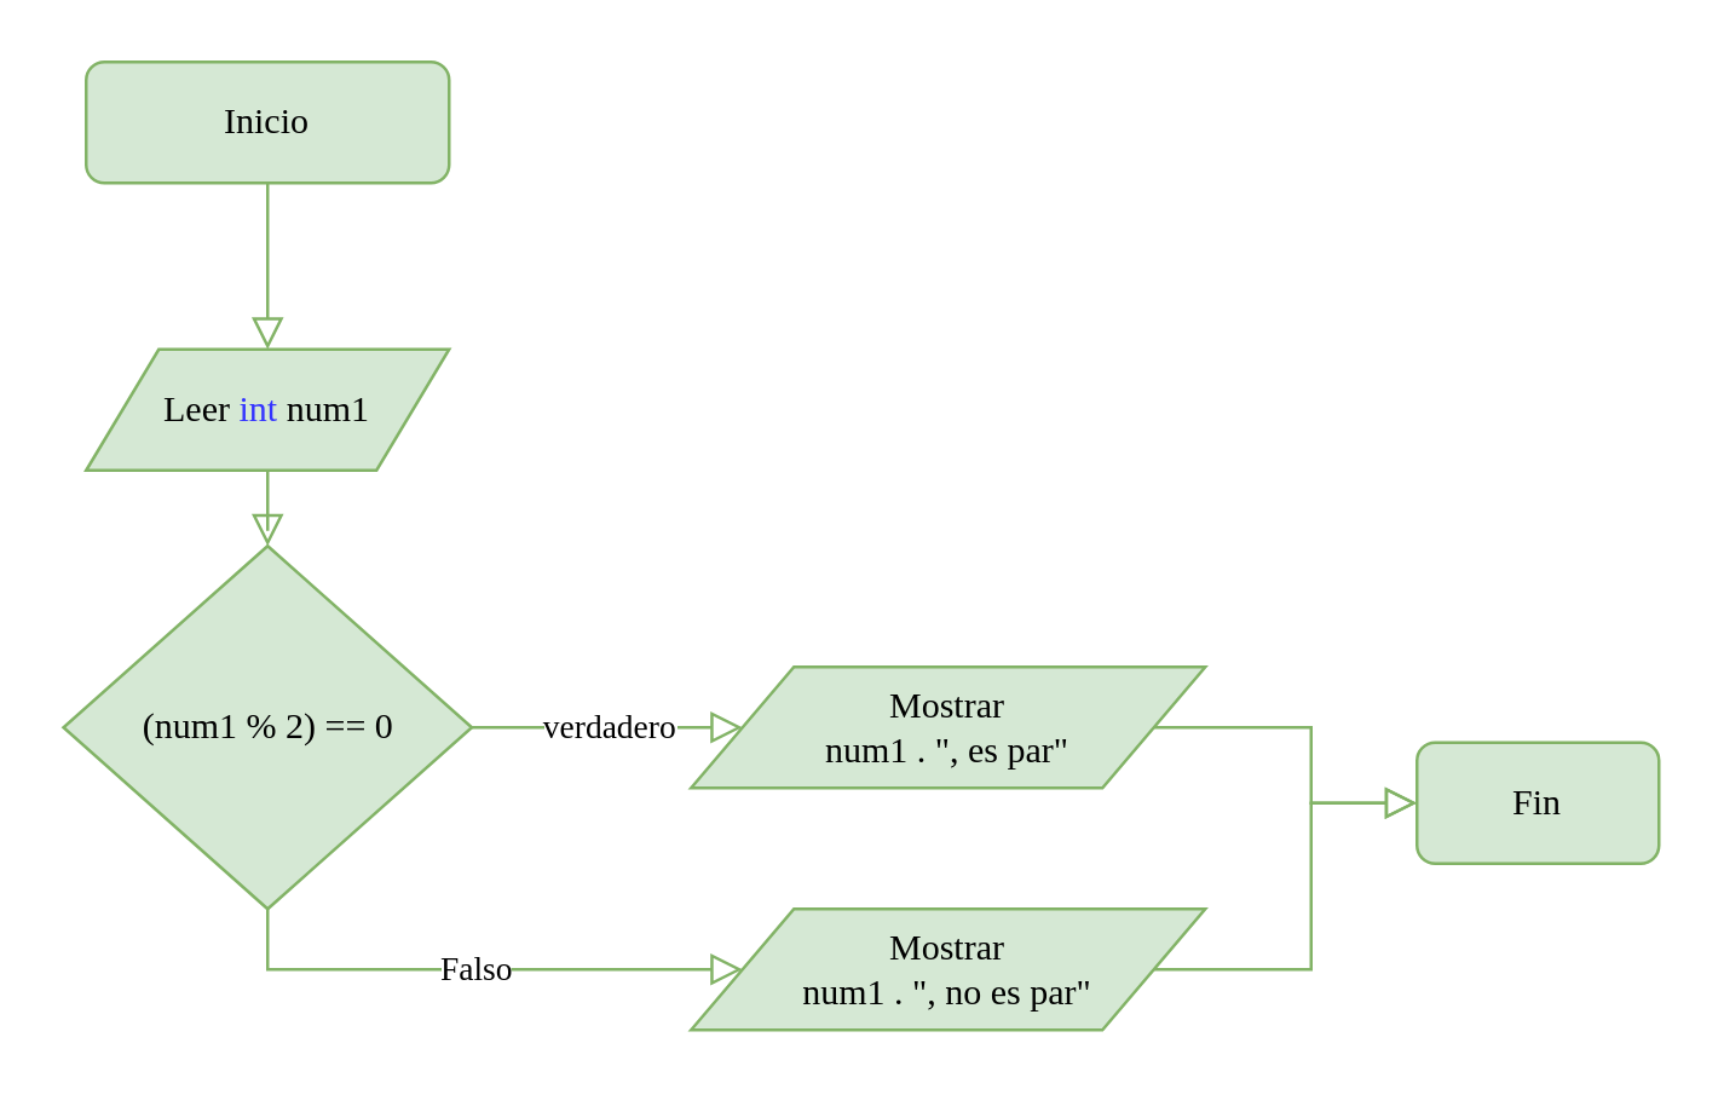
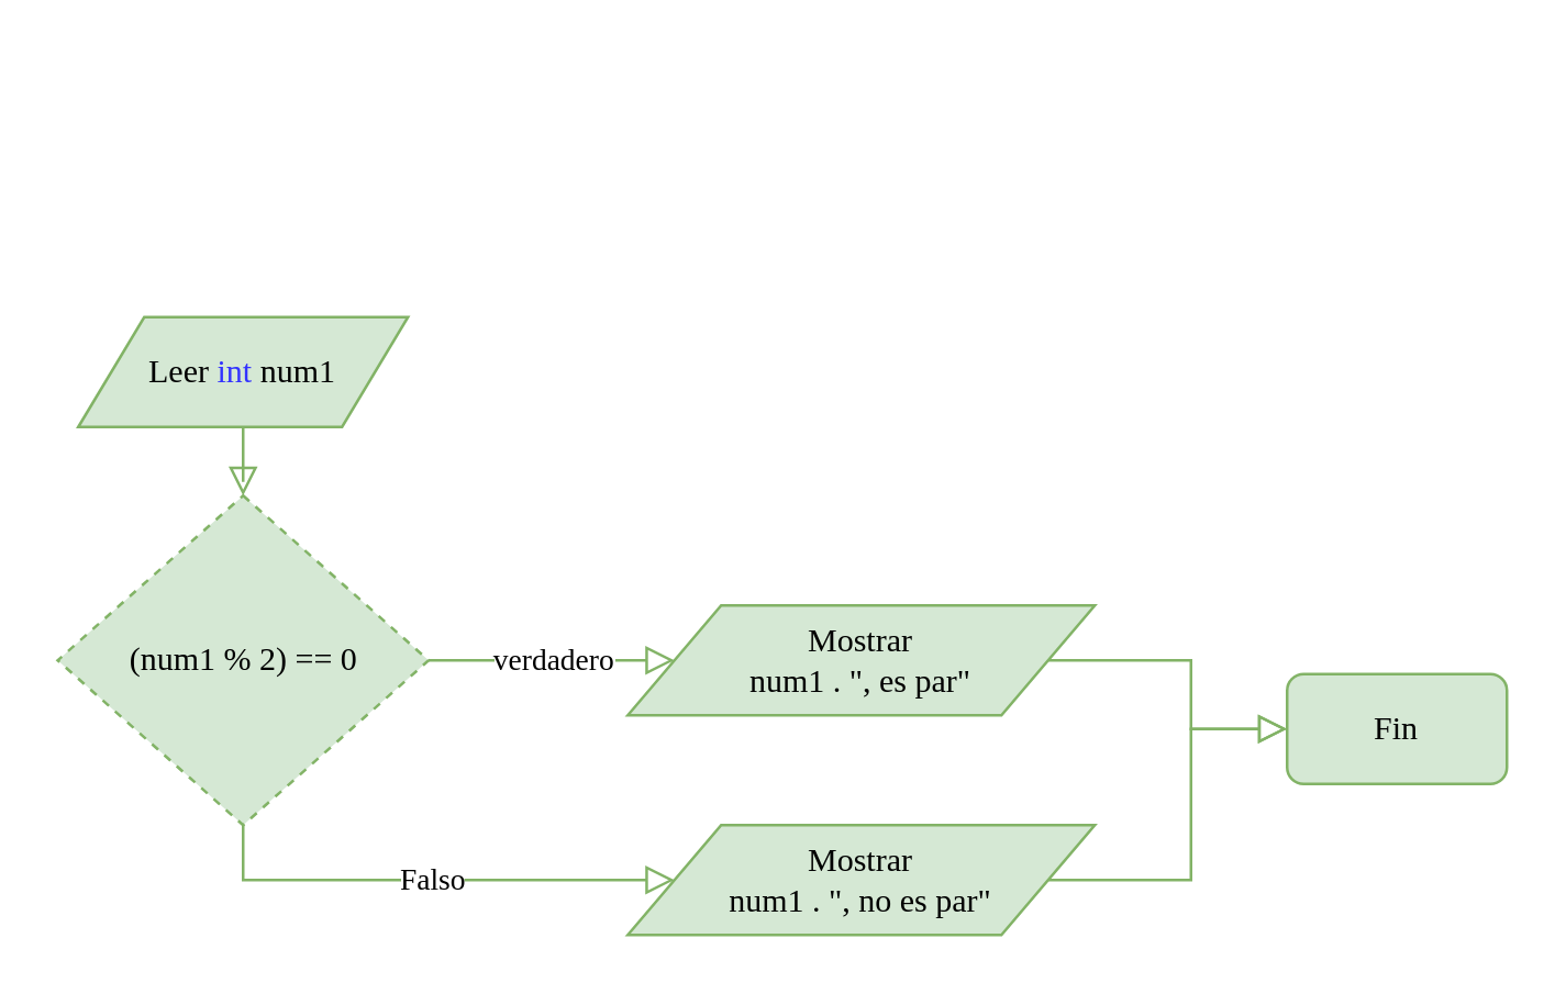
  <mxCell id="0" />
  <mxCell id="1" parent="0" />
- <mxCell id="2" value="" style="rounded=0;html=1;jettySize=auto;orthogonalLoop=1;fontSize=11;endArrow=block;endFill=0;endSize=8;strokeWidth=1;shadow=0;labelBackgroundColor=none;edgeStyle=orthogonalEdgeStyle;entryX=0.5;entryY=0;entryDx=0;entryDy=0;fillColor=#d5e8d4;strokeColor=#82b366;" parent="1" source="3" target="5" edge="1"><mxGeometry relative="1" as="geometry"><mxPoint x="88" y="110" as="targetPoint" /></mxGeometry></mxCell>
- <mxCell id="3" value="&lt;font face=&quot;Tahoma&quot;&gt;Inicio&lt;/font&gt;" style="rounded=1;whiteSpace=wrap;html=1;fontSize=12;glass=0;strokeWidth=1;shadow=0;fillColor=#d5e8d4;strokeColor=#82b366;" parent="1" vertex="1"><mxGeometry x="28" y="20" width="120" height="40" as="geometry" /></mxCell>
  <mxCell id="4" style="edgeStyle=orthogonalEdgeStyle;rounded=0;orthogonalLoop=1;jettySize=auto;html=1;entryX=0.5;entryY=0;entryDx=0;entryDy=0;endArrow=block;endFill=0;fillColor=#d5e8d4;strokeColor=#82b366;endSize=8;" parent="1" source="5" target="8" edge="1"><mxGeometry relative="1" as="geometry" /></mxCell>
  <mxCell id="5" value="&lt;font face=&quot;Tahoma&quot;&gt;Leer &lt;font color=&quot;#3333FF&quot;&gt;int&lt;/font&gt; num1&lt;/font&gt;" style="shape=parallelogram;perimeter=parallelogramPerimeter;whiteSpace=wrap;html=1;fillColor=#d5e8d4;strokeColor=#82b366;" parent="1" vertex="1"><mxGeometry x="28" y="115" width="120" height="40" as="geometry" /></mxCell>
  <mxCell id="6" value="&lt;font face=&quot;Tahoma&quot;&gt;verdadero&lt;/font&gt;" style="edgeStyle=orthogonalEdgeStyle;rounded=0;orthogonalLoop=1;jettySize=auto;html=1;entryX=0;entryY=0.5;entryDx=0;entryDy=0;endArrow=block;endFill=0;endSize=8;strokeColor=#82b366;fillColor=#d5e8d4;" parent="1" source="8" target="10" edge="1"><mxGeometry relative="1" as="geometry" /></mxCell>
  <mxCell id="7" value="&lt;font face=&quot;Tahoma&quot;&gt;Falso&lt;/font&gt;" style="edgeStyle=orthogonalEdgeStyle;rounded=0;orthogonalLoop=1;jettySize=auto;html=1;endArrow=block;endFill=0;endSize=8;strokeColor=#82b366;fillColor=#d5e8d4;entryX=0;entryY=0.5;entryDx=0;entryDy=0;" parent="1" source="8" target="12" edge="1"><mxGeometry relative="1" as="geometry"><mxPoint x="138" y="320" as="targetPoint" /><Array as="points"><mxPoint x="88" y="320" /></Array></mxGeometry></mxCell>
- <mxCell id="8" value="&lt;font face=&quot;Tahoma&quot;&gt;(num1 % 2) == 0&lt;/font&gt;" style="rhombus;whiteSpace=wrap;html=1;fillColor=#d5e8d4;strokeColor=#82b366;" parent="1" vertex="1"><mxGeometry x="20.5" y="180" width="135" height="120" as="geometry" /></mxCell>
+ <mxCell id="8" value="&lt;font face=&quot;Tahoma&quot;&gt;(num1 % 2) == 0&lt;/font&gt;" style="rhombus;whiteSpace=wrap;html=1;fillColor=#d5e8d4;strokeColor=#82b366;dashed=1;" parent="1" vertex="1"><mxGeometry x="20.5" y="180" width="135" height="120" as="geometry" /></mxCell>
  <mxCell id="9" style="edgeStyle=orthogonalEdgeStyle;rounded=0;orthogonalLoop=1;jettySize=auto;html=1;entryX=0;entryY=0.5;entryDx=0;entryDy=0;endArrow=block;endFill=0;endSize=8;strokeColor=#82b366;fillColor=#d5e8d4;" parent="1" source="10" target="13" edge="1"><mxGeometry relative="1" as="geometry" /></mxCell>
  <mxCell id="10" value="&lt;div&gt;&lt;font face=&quot;Tahoma&quot;&gt;Mostrar&lt;/font&gt;&lt;/div&gt;&lt;div&gt;&lt;font face=&quot;Tahoma&quot;&gt;num1 . &quot;, es par&quot;&lt;/font&gt;&lt;/div&gt;" style="shape=parallelogram;perimeter=parallelogramPerimeter;whiteSpace=wrap;html=1;strokeColor=#82b366;fillColor=#d5e8d4;" parent="1" vertex="1"><mxGeometry x="228" y="220" width="170" height="40" as="geometry" /></mxCell>
  <mxCell id="11" style="edgeStyle=orthogonalEdgeStyle;rounded=0;orthogonalLoop=1;jettySize=auto;html=1;entryX=0;entryY=0.5;entryDx=0;entryDy=0;endArrow=block;endFill=0;endSize=8;strokeColor=#82b366;fillColor=#d5e8d4;" parent="1" source="12" target="13" edge="1"><mxGeometry relative="1" as="geometry" /></mxCell>
  <mxCell id="12" value="&lt;div&gt;&lt;font face=&quot;Tahoma&quot;&gt;Mostrar&lt;/font&gt;&lt;/div&gt;&lt;div&gt;&lt;font face=&quot;Tahoma&quot;&gt;num1 . &quot;, no es par&quot;&lt;/font&gt;&lt;/div&gt;" style="shape=parallelogram;perimeter=parallelogramPerimeter;whiteSpace=wrap;html=1;strokeColor=#82b366;fillColor=#d5e8d4;" parent="1" vertex="1"><mxGeometry x="228" y="300" width="170" height="40" as="geometry" /></mxCell>
  <mxCell id="13" value="&lt;font face=&quot;Tahoma&quot;&gt;Fin&lt;/font&gt;" style="rounded=1;whiteSpace=wrap;html=1;strokeColor=#82b366;fillColor=#d5e8d4;" parent="1" vertex="1"><mxGeometry x="468" y="245" width="80" height="40" as="geometry" /></mxCell>
